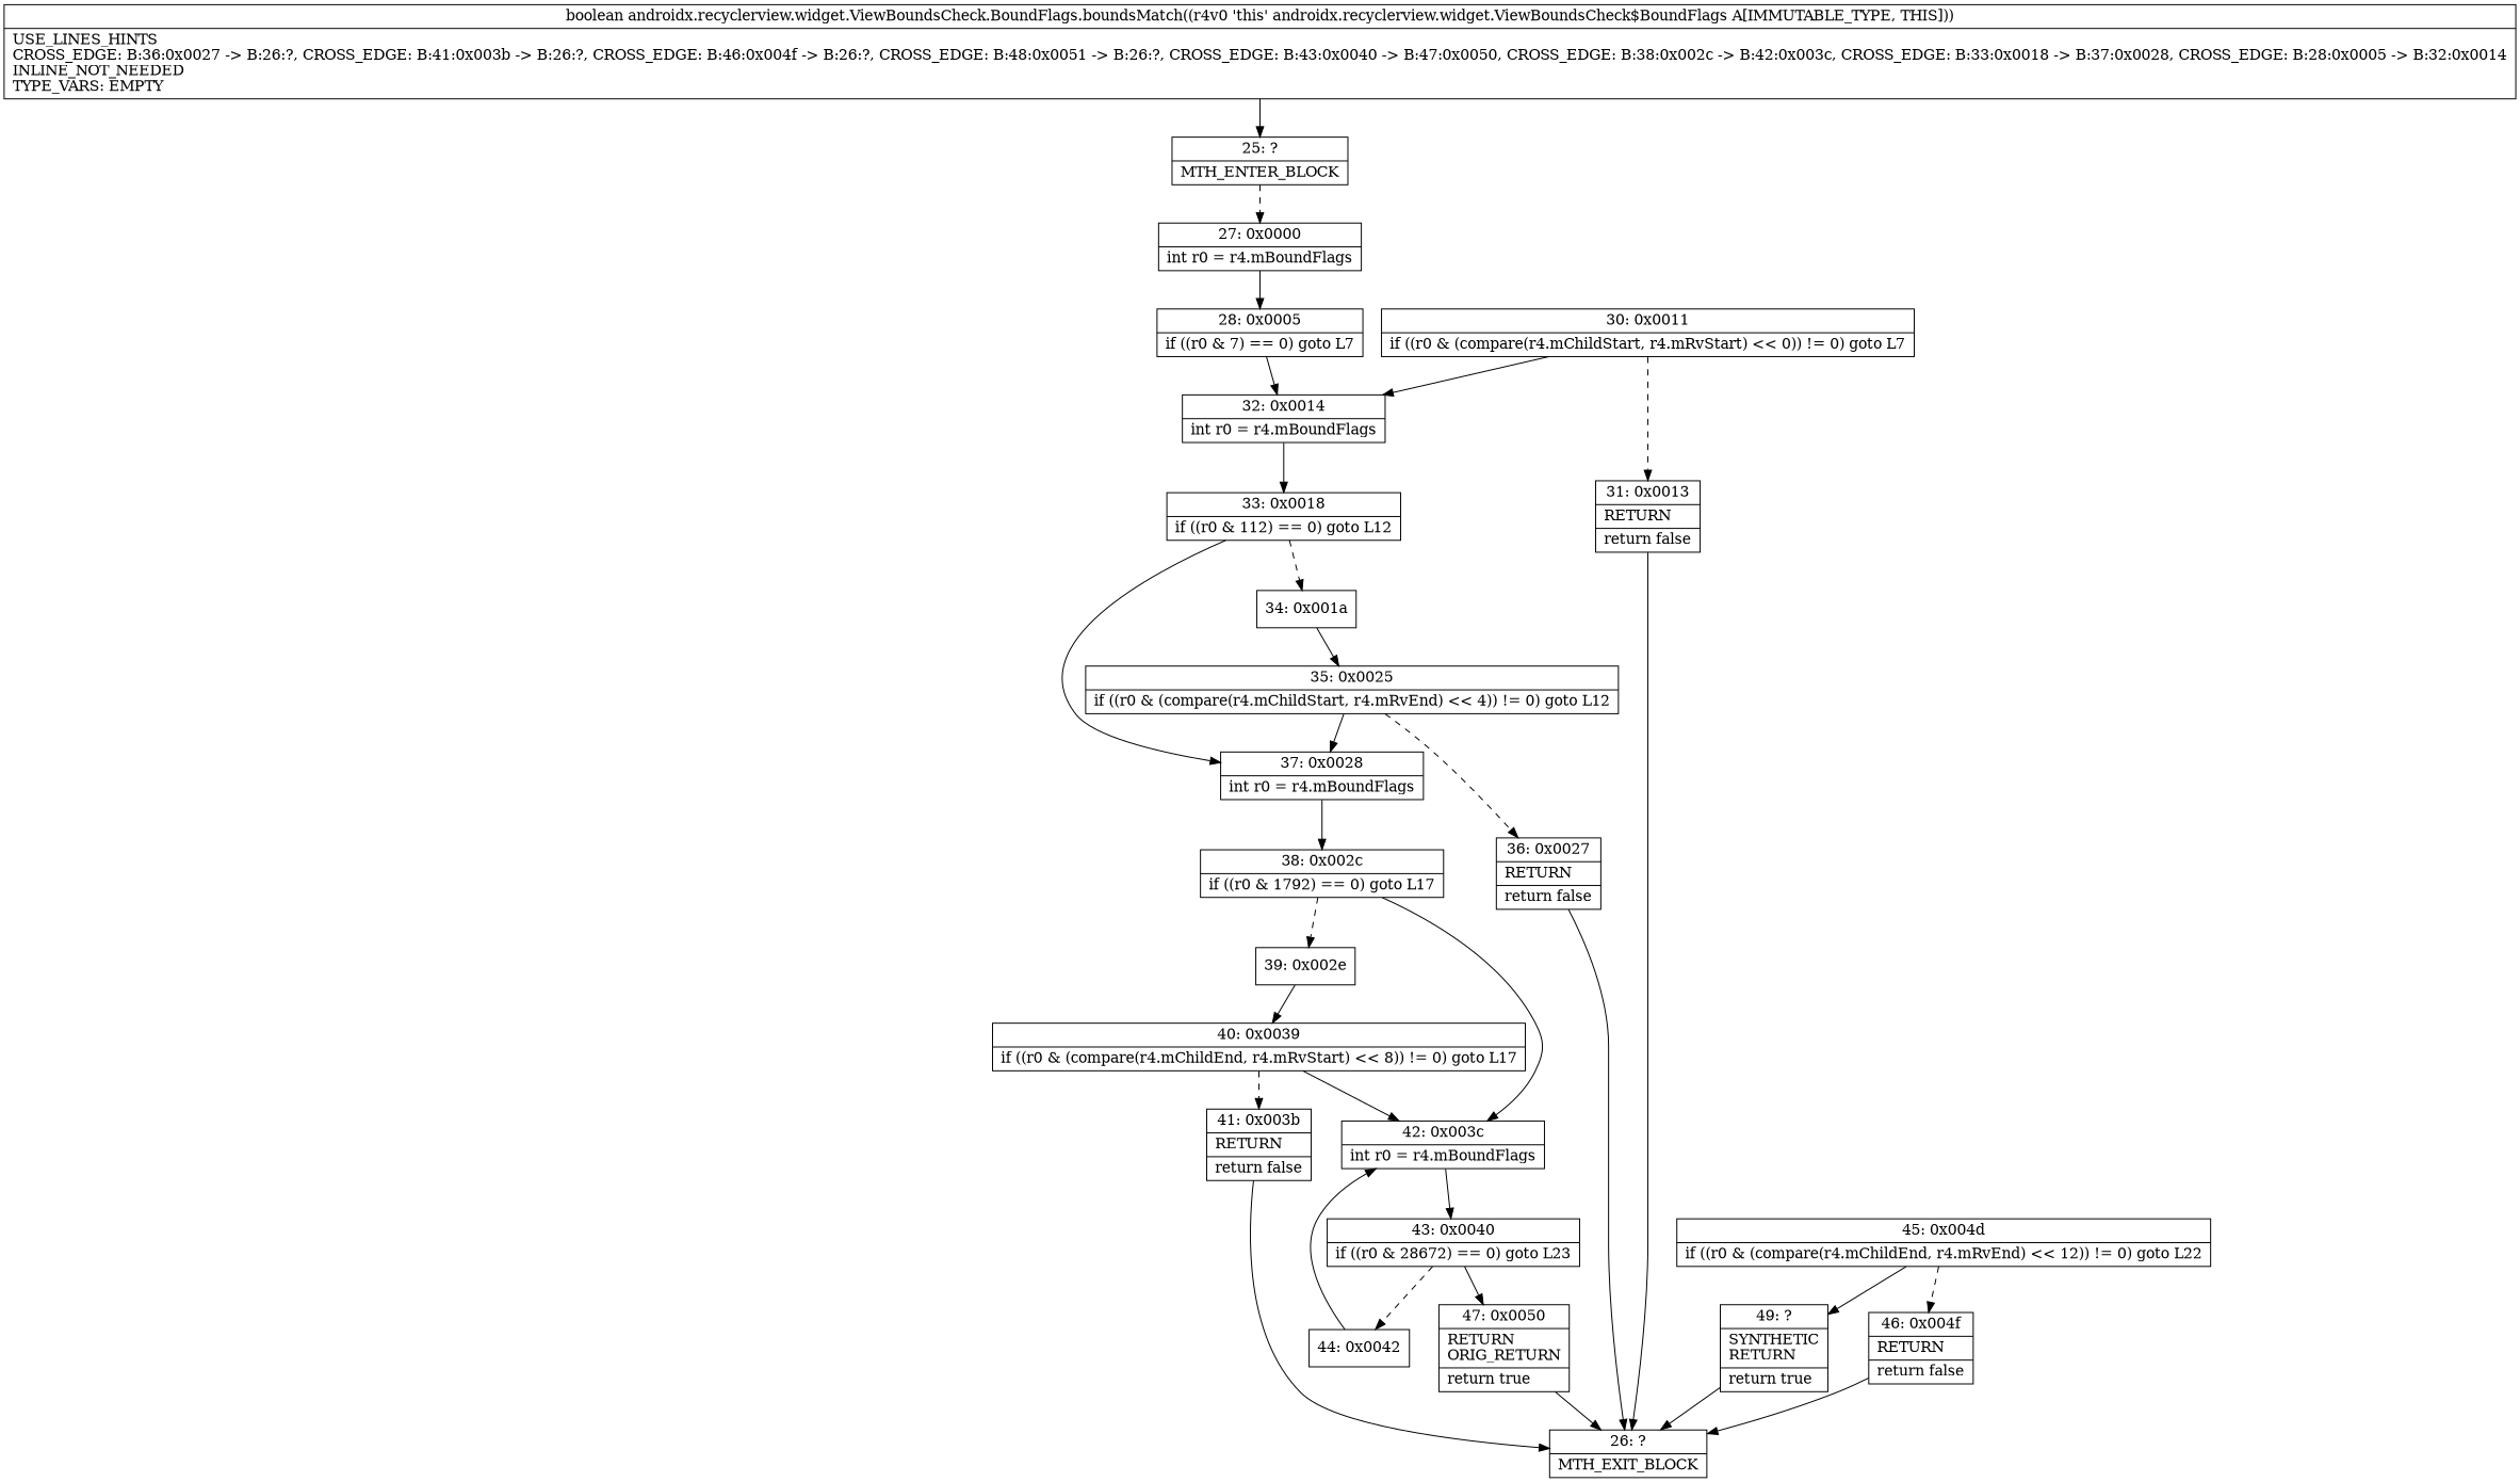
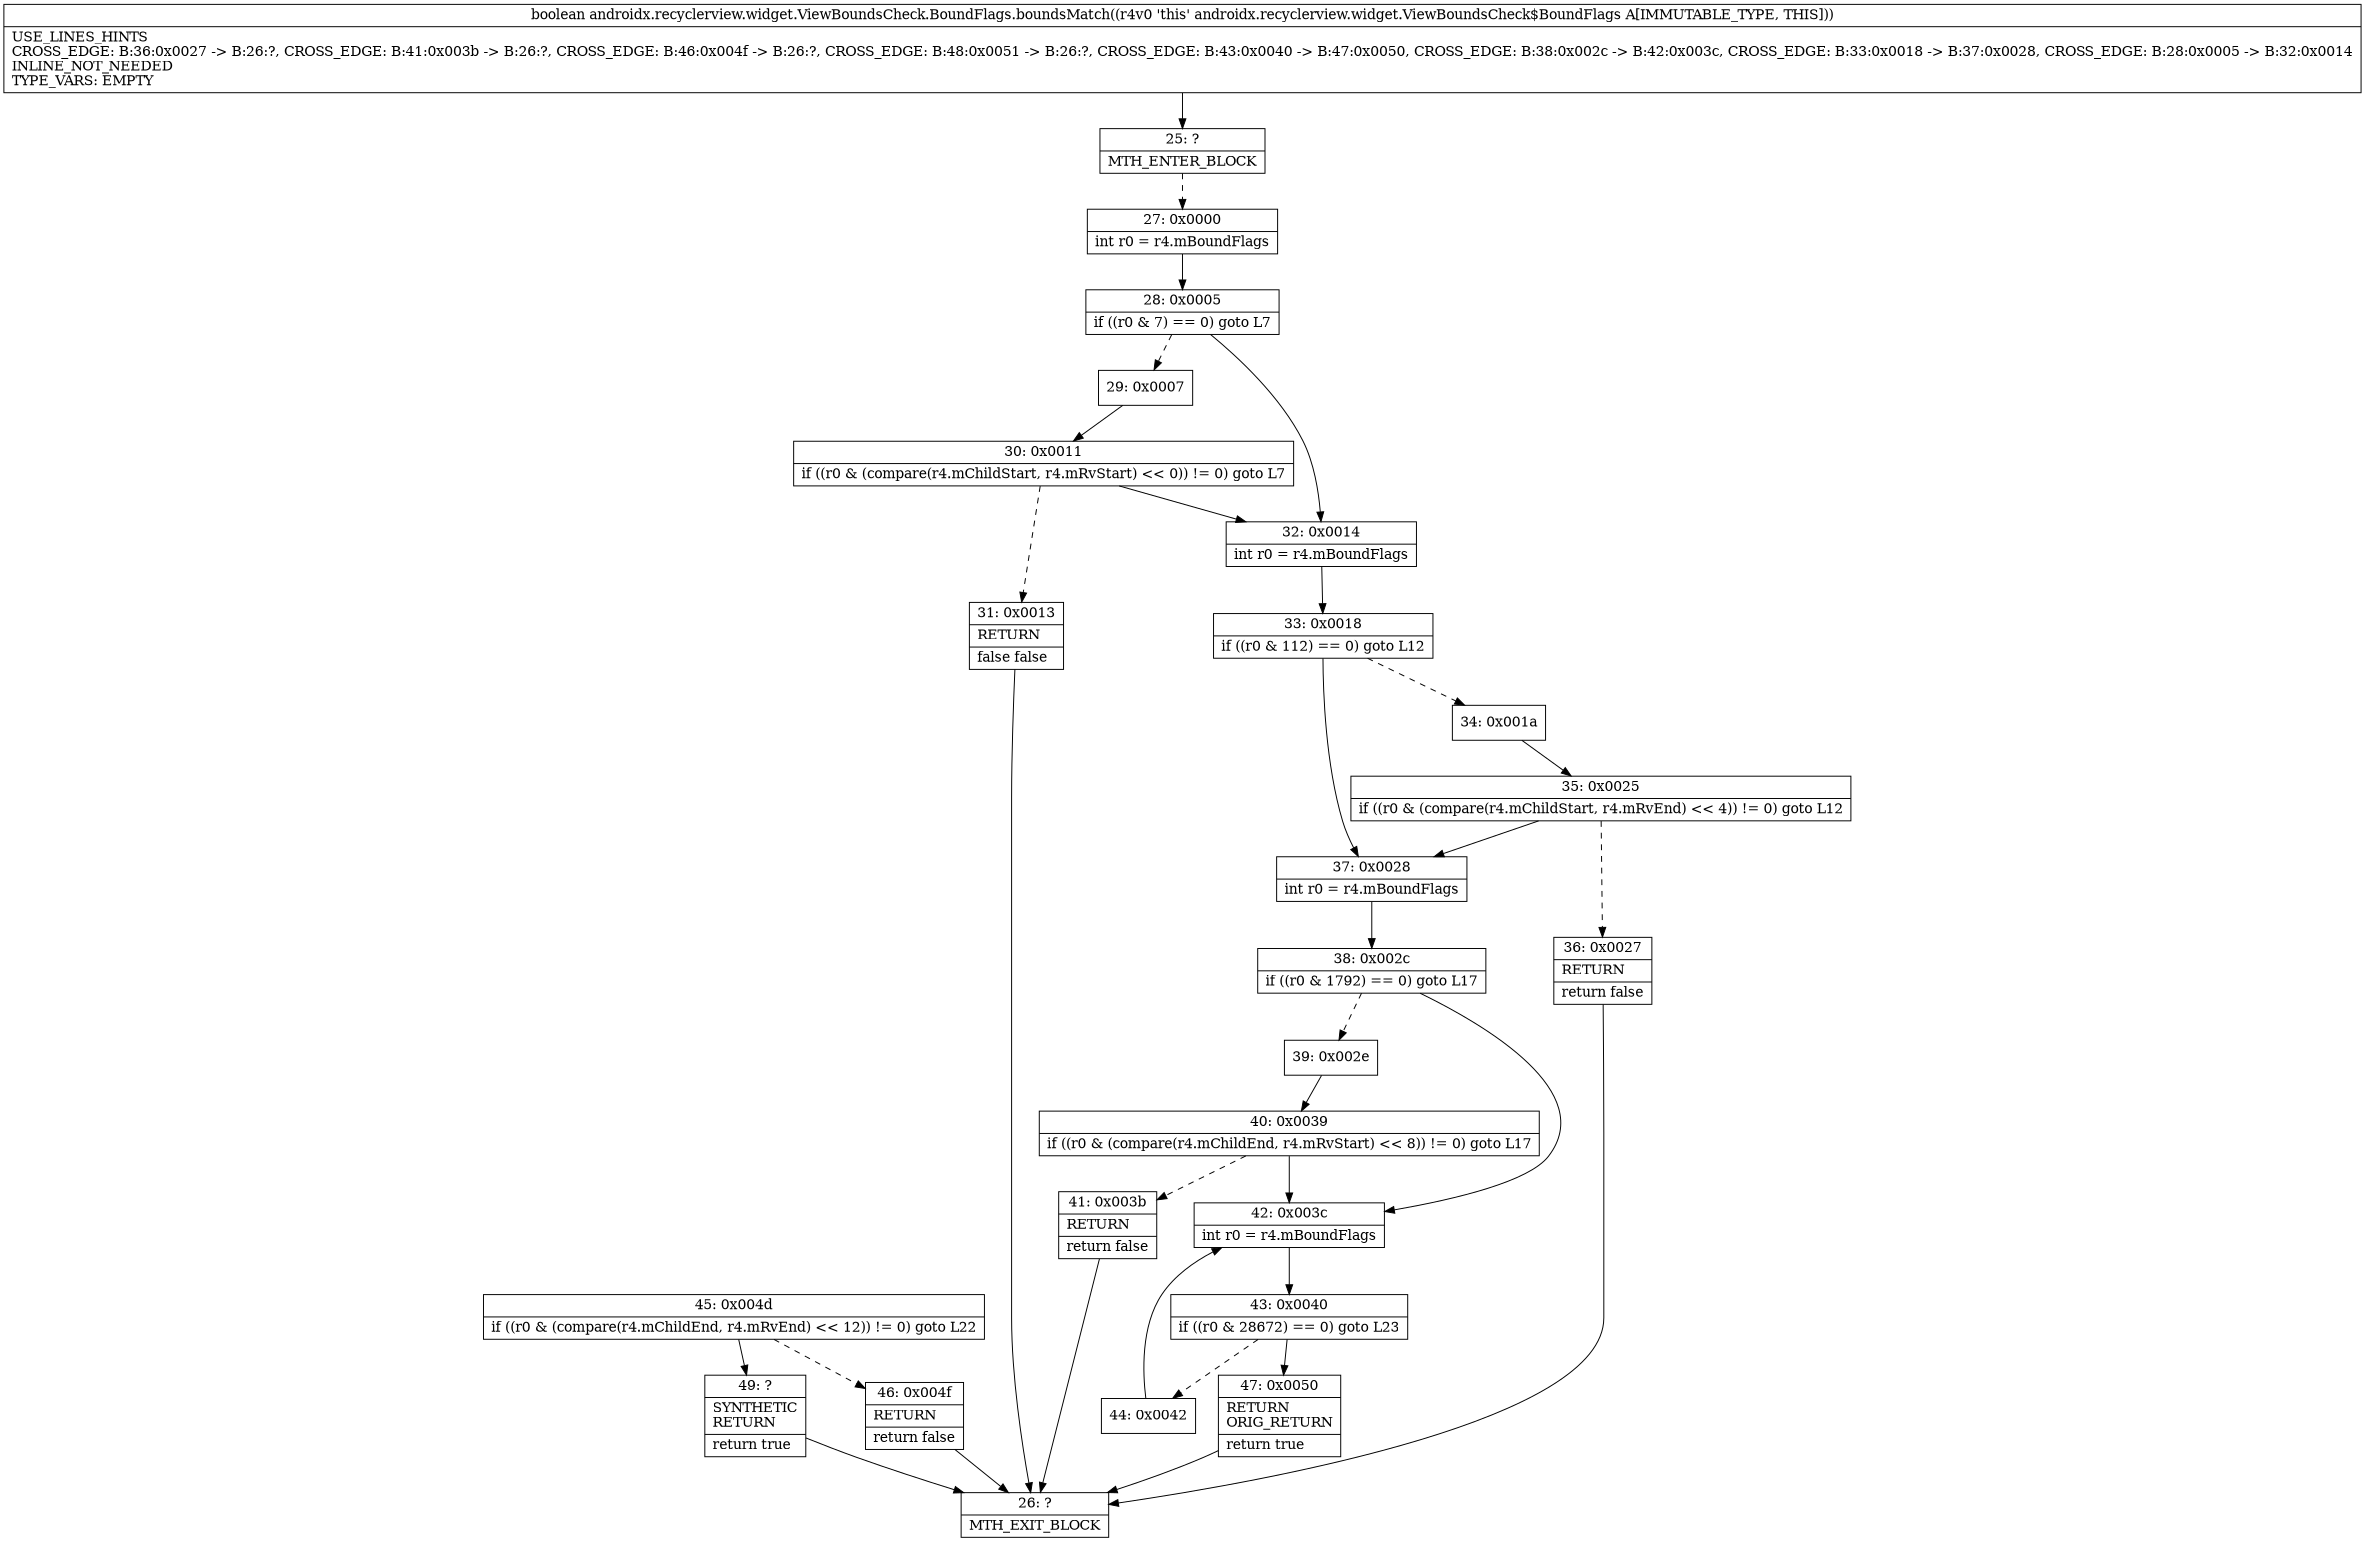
  digraph {
    fontname="DejaVu Serif"
    node [fontname="DejaVu Serif" shape=record]
    edge [fontname="DejaVu Serif"]
    n1 [label="{25\:\ ?|MTH_ENTER_BLOCK\l}"]
    n2 [label="{27\:\ 0x0000|int r0 = r4.mBoundFlags\l}"]
    n3 [label="{28\:\ 0x0005|if ((r0 & 7) == 0) goto L7\l}"]
+   n4 [label="{29\:\ 0x0007}"]
    n5 [label="{32\:\ 0x0014|int r0 = r4.mBoundFlags\l}"]
    n6 [label="{30\:\ 0x0011|if ((r0 & (compare(r4.mChildStart, r4.mRvStart) \<\< 0)) != 0) goto L7\l}"]
    n7 [label="{33\:\ 0x0018|if ((r0 & 112) == 0) goto L12\l}"]
-   n8 [label="{31\:\ 0x0013|RETURN\l|return false\l}"]
+   n8 [label="{31\:\ 0x0013|RETURN\l|false false\l}"]
    n9 [label="{26\:\ ?|MTH_EXIT_BLOCK\l}"]
    n10 [label="{34\:\ 0x001a}"]
    n11 [label="{37\:\ 0x0028|int r0 = r4.mBoundFlags\l}"]
    n12 [label="{35\:\ 0x0025|if ((r0 & (compare(r4.mChildStart, r4.mRvEnd) \<\< 4)) != 0) goto L12\l}"]
    n13 [label="{38\:\ 0x002c|if ((r0 & 1792) == 0) goto L17\l}"]
    n14 [label="{36\:\ 0x0027|RETURN\l|return false\l}"]
    n15 [label="{39\:\ 0x002e}"]
    n16 [label="{42\:\ 0x003c|int r0 = r4.mBoundFlags\l}"]
    n17 [label="{40\:\ 0x0039|if ((r0 & (compare(r4.mChildEnd, r4.mRvStart) \<\< 8)) != 0) goto L17\l}"]
    n18 [label="{43\:\ 0x0040|if ((r0 & 28672) == 0) goto L23\l}"]
    n19 [label="{41\:\ 0x003b|RETURN\l|return false\l}"]
    n20 [label="{44\:\ 0x0042}"]
    n21 [label="{47\:\ 0x0050|RETURN\lORIG_RETURN\l|return true\l}"]
    n22 [label="{45\:\ 0x004d|if ((r0 & (compare(r4.mChildEnd, r4.mRvEnd) \<\< 12)) != 0) goto L22\l}"]
    n23 [label="{46\:\ 0x004f|RETURN\l|return false\l}"]
    n24 [label="{49\:\ ?|SYNTHETIC\lRETURN\l|return true\l}"]
    n25 [label="{boolean androidx.recyclerview.widget.ViewBoundsCheck.BoundFlags.boundsMatch((r4v0 'this' androidx.recyclerview.widget.ViewBoundsCheck$BoundFlags A[IMMUTABLE_TYPE, THIS]))  | USE_LINES_HINTS\lCROSS_EDGE: B:36:0x0027 \-\> B:26:?, CROSS_EDGE: B:41:0x003b \-\> B:26:?, CROSS_EDGE: B:46:0x004f \-\> B:26:?, CROSS_EDGE: B:48:0x0051 \-\> B:26:?, CROSS_EDGE: B:43:0x0040 \-\> B:47:0x0050, CROSS_EDGE: B:38:0x002c \-\> B:42:0x003c, CROSS_EDGE: B:33:0x0018 \-\> B:37:0x0028, CROSS_EDGE: B:28:0x0005 \-\> B:32:0x0014\lINLINE_NOT_NEEDED\lTYPE_VARS: EMPTY\l}"]
    n1 -> n2 [style=dashed]
    n2 -> n3
+   n3 -> n4 [style=dashed]
    n3 -> n5
+   n4 -> n6
    n5 -> n7
    n6 -> n5
    n6 -> n8 [style=dashed]
    n7 -> n10 [style=dashed]
    n7 -> n11
    n8 -> n9
    n10 -> n12
    n11 -> n13
    n12 -> n11
    n12 -> n14 [style=dashed]
    n13 -> n15 [style=dashed]
    n13 -> n16
    n14 -> n9
    n15 -> n17
    n16 -> n18
    n17 -> n16
    n17 -> n19 [style=dashed]
    n18 -> n20 [style=dashed]
    n18 -> n21
    n19 -> n9
    n20 -> n16
    n21 -> n9
    n22 -> n23 [style=dashed]
    n22 -> n24
    n23 -> n9
    n24 -> n9
    n25 -> n1
  }
